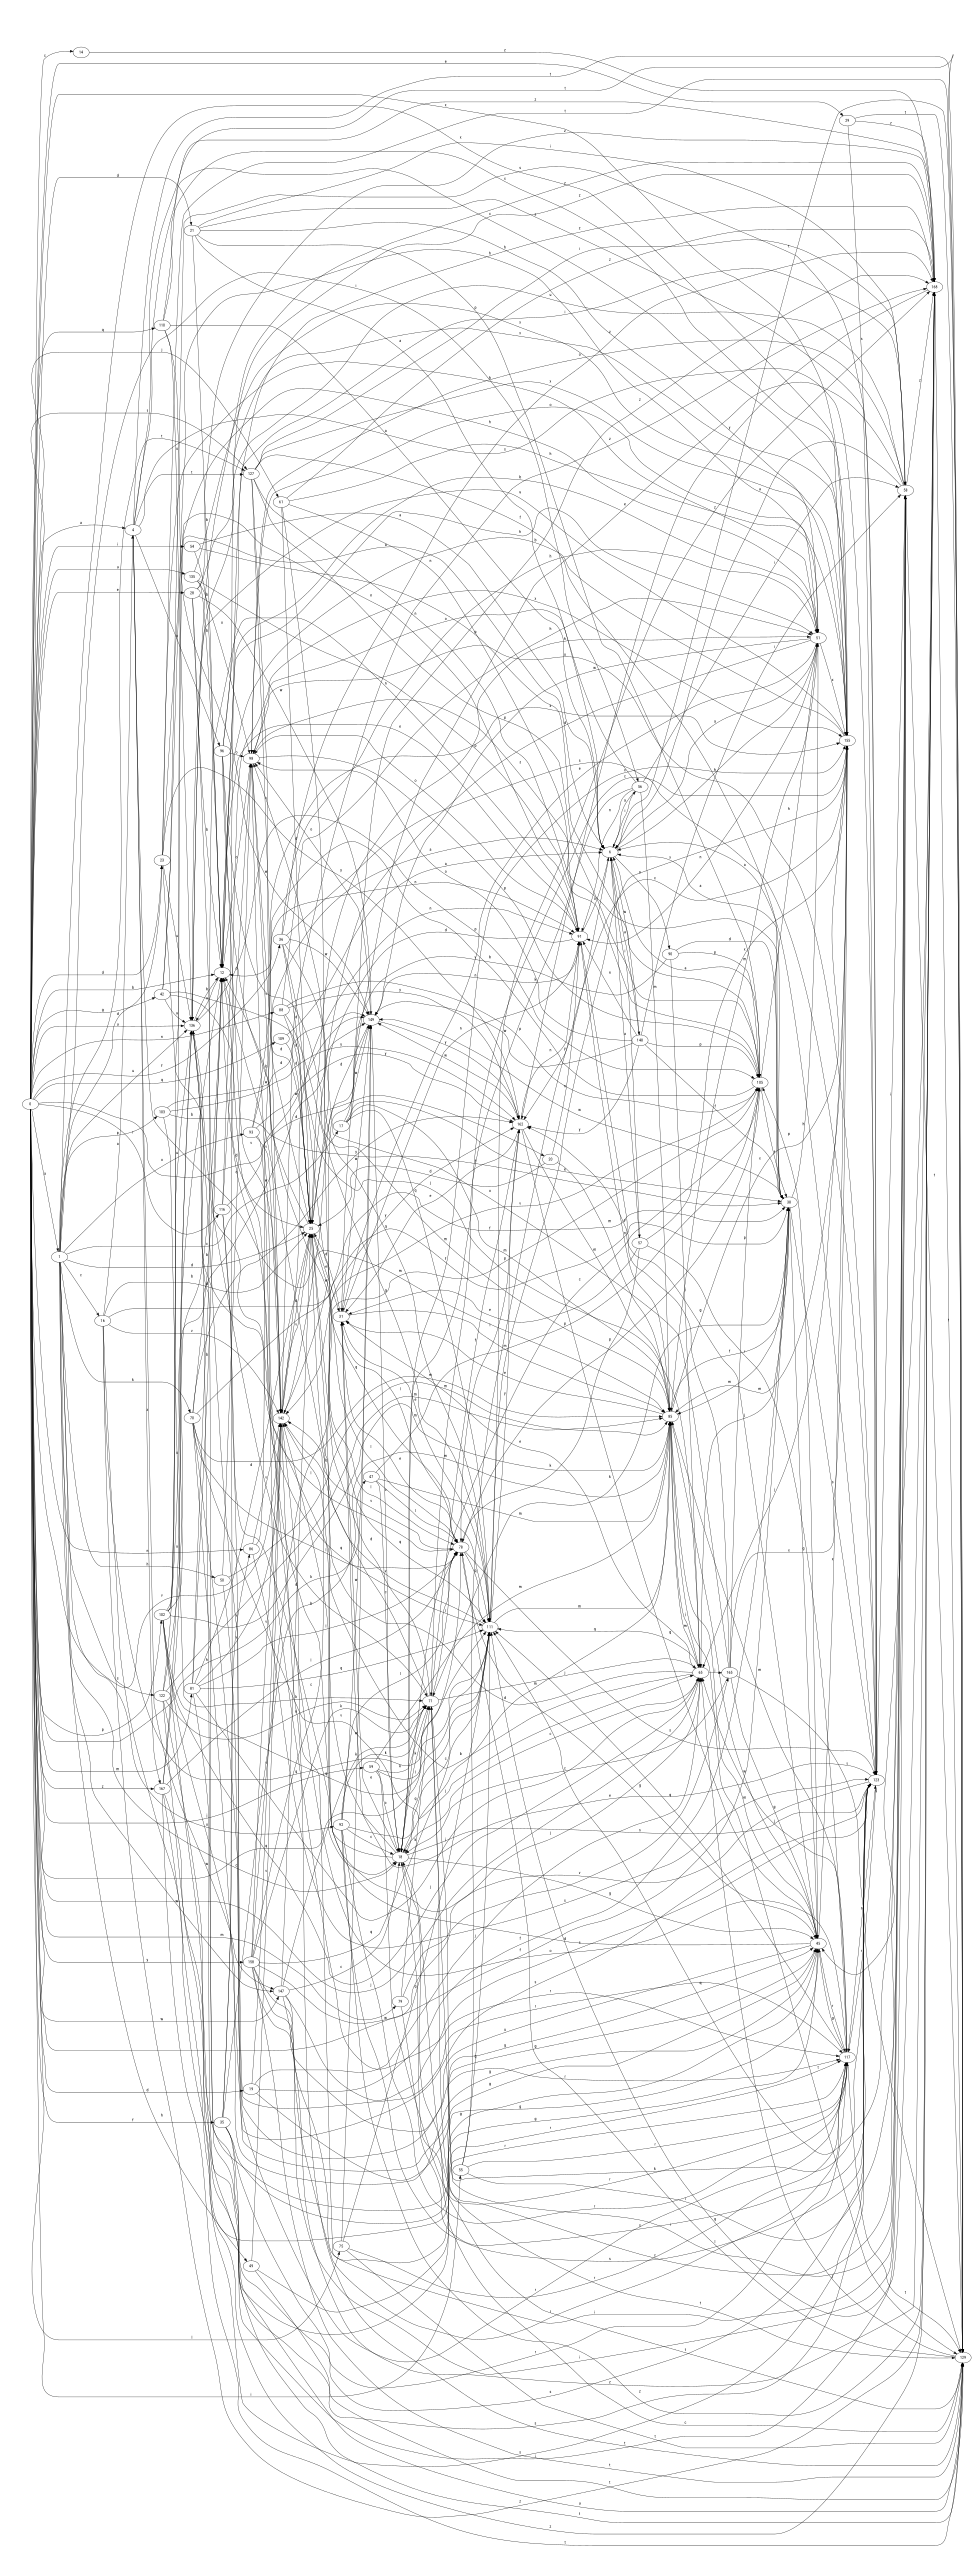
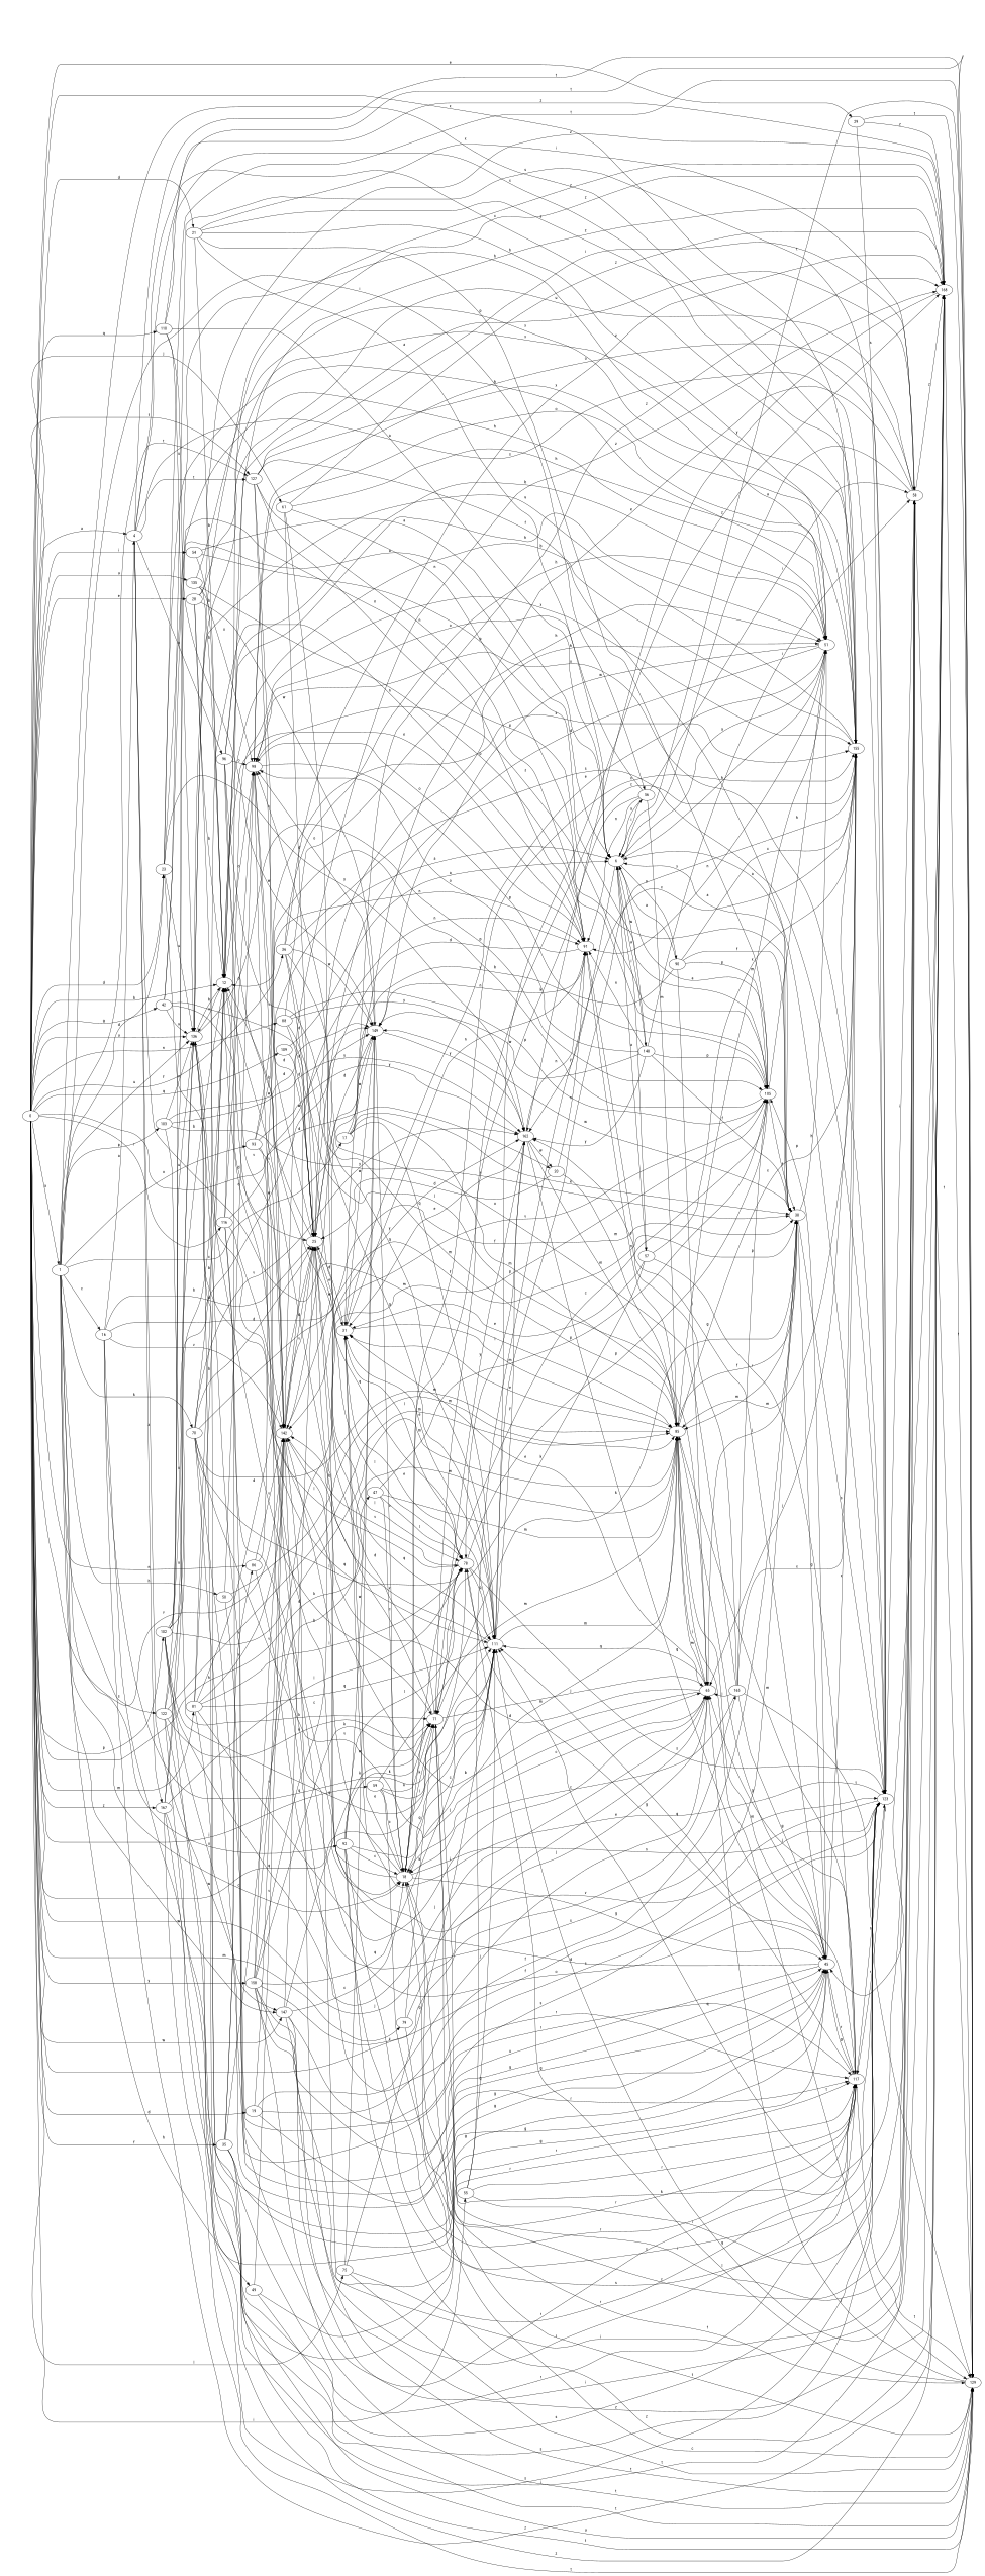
  strict digraph {
    fontname="Roboto Condensed"
    rankdir=LR
    node [fontname="Roboto Condensed"]
    edge [fontname="Roboto Condensed"]
    0
    1
    4
    12
-   14
    19
    20
    21
    23
    28
    29
    35
    36
    42
    47
    54
    55
    59
    61
    65
    75
    79
    81
    86
    88
    102
    109
    110
    111
    116
    127
    135
    136
    142
    147
    155
    158
    165
    167
    16
    17
    18
    25
    49
    50
    56
    70
    92
    93
    103
    122
    85
    96
    123
    129
    168
    51
    91
    98
    38
    45
    6
    58
    105
    162
    78
    149
    71
    117
    31
    57
    90
    148
    0 -> 1 [label=a]
    0 -> 4 [label=a]
    0 -> 12 [label=b]
-   0 -> 14 [label=c]
    0 -> 19 [label=d]
    0 -> 20 [label=d]
    0 -> 21 [label=d]
    0 -> 23 [label=d]
    0 -> 28 [label=e]
    0 -> 29 [label=e]
    0 -> 35 [label=f]
    0 -> 36 [label=f]
    0 -> 42 [label=g]
    0 -> 47 [label=h]
    0 -> 54 [label=i]
    0 -> 55 [label=i]
    0 -> 59 [label=j]
    0 -> 61 [label=j]
    0 -> 65 [label=j]
    0 -> 75 [label=l]
    0 -> 79 [label=m]
    0 -> 81 [label=m]
    0 -> 86 [label=n]
    0 -> 88 [label=n]
    0 -> 102 [label=p]
    0 -> 109 [label=q]
    0 -> 110 [label=q]
    0 -> 111 [label=q]
    0 -> 116 [label=r]
    0 -> 127 [label=t]
    0 -> 135 [label=u]
    0 -> 136 [label=u]
    0 -> 142 [label=v]
    0 -> 147 [label=w]
    0 -> 155 [label=x]
    0 -> 158 [label=y]
-   0 -> 165 [label=w]
+   0 -> 165 [label=z]
    0 -> 167 [label=z]
    1 -> 23 [label=d]
    1 -> 127 [label=t]
    1 -> 136 [label=u]
    1 -> 147 [label=w]
    1 -> 155 [label=x]
    1 -> 16 [label=c]
    1 -> 17 [label=c]
    1 -> 18 [label=c]
-   1 -> 25 [label=d]
+   70 -> 25 [label=d]
    1 -> 49 [label=h]
    1 -> 50 [label=h]
    1 -> 56 [label=i]
    1 -> 70 [label=k]
    1 -> 92 [label=o]
    1 -> 93 [label=o]
    1 -> 103 [label=p]
    1 -> 122 [label=s]
    4 -> 127 [label=t]
    4 -> 147 [label=w]
    4 -> 155 [label=x]
    4 -> 167 [label=z]
    4 -> 85 [label=m]
    4 -> 96 [label=o]
    4 -> 123 [label=s]
    4 -> 129 [label=t]
    4 -> 168 [label=z]
    12 -> 136 [label=u]
    12 -> 51 [label=h]
    12 -> 91 [label=n]
    12 -> 98 [label=o]
-   14 -> 168 [label=z]
    19 -> 65 [label=j]
    19 -> 142 [label=v]
    19 -> 38 [label=f]
    19 -> 45 [label=g]
    20 -> 25 [label=d]
    20 -> 85 [label=m]
    20 -> 91 [label=n]
    21 -> 12 [label=b]
    21 -> 123 [label=s]
    21 -> 51 [label=h]
    21 -> 6 [label=a]
    21 -> 58 [label=i]
    21 -> 105 [label=p]
    23 -> 136 [label=u]
    23 -> 129 [label=t]
    23 -> 51 [label=h]
    23 -> 91 [label=n]
    23 -> 162 [label=y]
    23 -> 78 [label=l]
    28 -> 12 [label=b]
    28 -> 155 [label=x]
    28 -> 168 [label=z]
    28 -> 149 [label=w]
    28 -> 71 [label=k]
    29 -> 123 [label=s]
    29 -> 129 [label=t]
    29 -> 168 [label=z]
    35 -> 86 [label=v]
    35 -> 155 [label=x]
    35 -> 85 [label=m]
    35 -> 123 [label=s]
    35 -> 45 [label=g]
    35 -> 117 [label=r]
    36 -> 111 [label=q]
    36 -> 25 [label=d]
    36 -> 123 [label=s]
    36 -> 168 [label=z]
    36 -> 51 [label=h]
    36 -> 78 [label=l]
    36 -> 149 [label=w]
    42 -> 65 [label=j]
    42 -> 136 [label=u]
    42 -> 25 [label=d]
    42 -> 123 [label=s]
    42 -> 51 [label=h]
    47 -> 18 [label=c]
    47 -> 85 [label=m]
    47 -> 105 [label=p]
    47 -> 78 [label=l]
    54 -> 12 [label=b]
    54 -> 6 [label=a]
    54 -> 105 [label=p]
    55 -> 111 [label=q]
    55 -> 155 [label=x]
    55 -> 58 [label=i]
    55 -> 117 [label=r]
    59 -> 18 [label=c]
    59 -> 85 [label=m]
    59 -> 78 [label=l]
    59 -> 71 [label=k]
    59 -> 117 [label=r]
    61 -> 25 [label=d]
    61 -> 168 [label=z]
    61 -> 51 [label=h]
    61 -> 91 [label=n]
    61 -> 78 [label=l]
    65 -> 12 [label=b]
    65 -> 111 [label=q]
    65 -> 18 [label=c]
    65 -> 25 [label=d]
    65 -> 85 [label=m]
    65 -> 31 [label=e]
    75 -> 111 [label=q]
    75 -> 129 [label=t]
    75 -> 149 [label=w]
    75 -> 117 [label=r]
    79 -> 65 [label=j]
    79 -> 123 [label=s]
    79 -> 71 [label=k]
    81 -> 12 [label=b]
    81 -> 65 [label=j]
    81 -> 111 [label=q]
    81 -> 142 [label=v]
    81 -> 25 [label=d]
    81 -> 123 [label=s]
    81 -> 91 [label=n]
    81 -> 78 [label=l]
    86 -> 142 [label=v]
    86 -> 123 [label=s]
    86 -> 6 [label=a]
    88 -> 111 [label=q]
    88 -> 25 [label=d]
    88 -> 51 [label=h]
    88 -> 105 [label=p]
    88 -> 162 [label=y]
    102 -> 65 [label=j]
    102 -> 111 [label=q]
    102 -> 136 [label=u]
    102 -> 85 [label=m]
    102 -> 51 [label=h]
    102 -> 45 [label=g]
    102 -> 6 [label=a]
    102 -> 58 [label=i]
    102 -> 149 [label=w]
    109 -> 25 [label=d]
    109 -> 6 [label=a]
    110 -> 136 [label=u]
    110 -> 155 [label=x]
    110 -> 129 [label=t]
    110 -> 6 [label=a]
    110 -> 149 [label=w]
    111 -> 142 [label=v]
    111 -> 155 [label=x]
    111 -> 18 [label=c]
    111 -> 85 [label=m]
    111 -> 168 [label=z]
    111 -> 162 [label=y]
    111 -> 31 [label=e]
+   116 -> 142 [label=v]
    116 -> 18 [label=c]
    116 -> 168 [label=z]
    116 -> 98 [label=o]
    116 -> 149 [label=w]
    116 -> 117 [label=r]
    127 -> 142 [label=v]
    127 -> 155 [label=x]
    127 -> 25 [label=d]
    127 -> 91 [label=n]
    127 -> 38 [label=f]
    127 -> 58 [label=i]
    127 -> 105 [label=p]
    135 -> 12 [label=b]
    135 -> 155 [label=x]
    135 -> 98 [label=o]
    135 -> 105 [label=p]
    136 -> 12 [label=b]
    136 -> 111 [label=q]
    136 -> 129 [label=t]
    136 -> 168 [label=z]
    136 -> 105 [label=p]
    142 -> 25 [label=d]
    142 -> 129 [label=t]
    142 -> 168 [label=z]
    142 -> 91 [label=n]
    142 -> 58 [label=i]
    142 -> 149 [label=w]
    147 -> 18 [label=c]
    147 -> 25 [label=d]
    147 -> 123 [label=s]
    147 -> 168 [label=z]
    147 -> 71 [label=k]
    147 -> 117 [label=r]
    155 -> 12 [label=b]
    155 -> 65 [label=j]
    155 -> 136 [label=u]
    155 -> 18 [label=c]
    155 -> 85 [label=m]
    155 -> 98 [label=o]
    158 -> 111 [label=q]
    158 -> 142 [label=v]
    158 -> 129 [label=t]
    158 -> 38 [label=f]
    158 -> 45 [label=g]
    158 -> 58 [label=i]
    158 -> 105 [label=p]
    158 -> 162 [label=y]
    158 -> 71 [label=k]
    158 -> 117 [label=r]
-   65 -> 165 [label=j]
+   165 -> 65 [label=j]
    165 -> 155 [label=x]
    165 -> 18 [label=c]
    165 -> 129 [label=t]
    165 -> 98 [label=o]
    165 -> 45 [label=g]
    165 -> 105 [label=p]
    165 -> 162 [label=y]
    167 -> 12 [label=b]
    167 -> 136 [label=u]
    167 -> 123 [label=s]
    167 -> 129 [label=t]
    167 -> 78 [label=l]
    167 -> 117 [label=r]
    16 -> 4 [label=a]
    16 -> 111 [label=q]
    16 -> 142 [label=v]
    16 -> 25 [label=d]
    16 -> 168 [label=z]
    16 -> 38 [label=f]
    16 -> 45 [label=g]
    17 -> 111 [label=q]
    17 -> 85 [label=m]
    17 -> 168 [label=z]
    17 -> 38 [label=e]
    17 -> 149 [label=w]
    18 -> 12 [label=b]
    18 -> 142 [label=v]
    18 -> 155 [label=x]
    18 -> 85 [label=m]
    18 -> 123 [label=s]
    18 -> 129 [label=t]
    18 -> 45 [label=g]
    18 -> 71 [label=k]
    18 -> 31 [label=e]
    25 -> 12 [label=b]
    25 -> 111 [label=q]
    25 -> 142 [label=v]
    25 -> 51 [label=h]
    25 -> 31 [label=e]
    49 -> 142 [label=v]
    49 -> 129 [label=t]
    49 -> 117 [label=r]
    50 -> 85 [label=m]
    50 -> 98 [label=o]
    50 -> 117 [label=r]
    56 -> 85 [label=m]
    56 -> 91 [label=n]
    56 -> 98 [label=o]
    56 -> 6 [label=a]
    56 -> 58 [label=i]
    56 -> 71 [label=k]
    70 -> 12 [label=b]
    70 -> 65 [label=j]
    70 -> 85 [label=m]
    70 -> 123 [label=s]
    70 -> 38 [label=f]
    70 -> 45 [label=g]
    70 -> 162 [label=y]
    70 -> 78 [label=l]
    92 -> 111 [label=q]
    92 -> 18 [label=c]
    92 -> 123 [label=s]
    92 -> 168 [label=z]
    92 -> 78 [label=l]
    92 -> 149 [label=w]
    92 -> 71 [label=k]
    92 -> 117 [label=r]
    93 -> 142 [label=v]
    93 -> 155 [label=x]
    93 -> 91 [label=n]
    93 -> 162 [label=y]
    93 -> 117 [label=r]
+   103 -> 136 [label=u]
    103 -> 38 [label=f]
    103 -> 162 [label=y]
    103 -> 149 [label=w]
    103 -> 71 [label=k]
    122 -> 12 [label=b]
    122 -> 136 [label=u]
    122 -> 85 [label=m]
    122 -> 168 [label=z]
    122 -> 45 [label=g]
    122 -> 71 [label=k]
    85 -> 65 [label=j]
    85 -> 155 [label=x]
    85 -> 129 [label=t]
    85 -> 91 [label=n]
    85 -> 38 [label=f]
-   85 -> 45 [label=w]
+   85 -> 45 [label=g]
    85 -> 31 [label=e]
    96 -> 111 [label=q]
    96 -> 142 [label=v]
    96 -> 85 [label=m]
    96 -> 168 [label=z]
    96 -> 98 [label=o]
    96 -> 58 [label=i]
    123 -> 142 [label=v]
    123 -> 98 [label=o]
    123 -> 6 [label=a]
    123 -> 58 [label=i]
    123 -> 71 [label=k]
    123 -> 117 [label=r]
    123 -> 31 [label=e]
    129 -> 65 [label=j]
    129 -> 136 [label=u]
    129 -> 18 [label=c]
    129 -> 78 [label=l]
    168 -> 111 [label=q]
    168 -> 129 [label=t]
    168 -> 45 [label=g]
    168 -> 162 [label=y]
    51 -> 12 [label=b]
    51 -> 25 [label=d]
    51 -> 85 [label=m]
    51 -> 91 [label=n]
    51 -> 6 [label=a]
    51 -> 149 [label=w]
    51 -> 31 [label=e]
    91 -> 25 [label=d]
    91 -> 98 [label=o]
    91 -> 45 [label=g]
    98 -> 142 [label=v]
    98 -> 25 [label=d]
    98 -> 38 [label=f]
    98 -> 105 [label=p]
    38 -> 65 [label=j]
    38 -> 85 [label=m]
    38 -> 123 [label=s]
    38 -> 51 [label=h]
    38 -> 45 [label=g]
    38 -> 6 [label=a]
    38 -> 149 [label=w]
    38 -> 71 [label=k]
    45 -> 136 [label=u]
    45 -> 155 [label=x]
    45 -> 25 [label=d]
    45 -> 85 [label=m]
    45 -> 105 [label=p]
    45 -> 117 [label=r]
    6 -> 56 [label=i]
    6 -> 129 [label=t]
    6 -> 51 [label=h]
    6 -> 162 [label=y]
    6 -> 57 [label=i]
    6 -> 90 [label=n]
    6 -> 148 [label=w]
    58 -> 111 [label=q]
    58 -> 136 [label=u]
    58 -> 18 [label=c]
    58 -> 129 [label=t]
    58 -> 168 [label=z]
    58 -> 98 [label=o]
    58 -> 6 [label=a]
    58 -> 31 [label=e]
    105 -> 12 [label=b]
    105 -> 142 [label=v]
    105 -> 18 [label=c]
    105 -> 51 [label=h]
    105 -> 38 [label=f]
    105 -> 6 [label=a]
    162 -> 85 [label=m]
    162 -> 91 [label=n]
    162 -> 45 [label=g]
    162 -> 78 [label=l]
-   162 -> 149 [label=w]
+   162 -> 20 [label=w]
    162 -> 31 [label=e]
    78 -> 111 [label=q]
    78 -> 142 [label=v]
    78 -> 123 [label=s]
    78 -> 45 [label=g]
    78 -> 105 [label=p]
    78 -> 31 [label=e]
    149 -> 18 [label=c]
    149 -> 25 [label=d]
    149 -> 91 [label=n]
    149 -> 98 [label=o]
    149 -> 162 [label=y]
    71 -> 12 [label=b]
    71 -> 65 [label=j]
    71 -> 25 [label=d]
    71 -> 129 [label=t]
    71 -> 58 [label=i]
-   71 -> 162 [label=f]
+   71 -> 162 [label=y]
    71 -> 78 [label=l]
    117 -> 65 [label=j]
    117 -> 111 [label=q]
    117 -> 85 [label=m]
    117 -> 123 [label=s]
    117 -> 129 [label=t]
    117 -> 98 [label=o]
    117 -> 45 [label=g]
    31 -> 25 [label=d]
    31 -> 85 [label=m]
    31 -> 91 [label=n]
    31 -> 78 [label=l]
    31 -> 149 [label=w]
    57 -> 155 [label=x]
    57 -> 6 [label=a]
-   57 -> 78 [label=k]
+   57 -> 71 [label=k]
    57 -> 117 [label=r]
    57 -> 31 [label=e]
    90 -> 65 [label=j]
    90 -> 142 [label=v]
-   51 -> 155 [label=x]
-   90 -> 38 [label=d]
-   91 -> 6 [label=a]
+   90 -> 155 [label=x]
+   90 -> 38 [label=f]
+   90 -> 6 [label=a]
    90 -> 105 [label=p]
    148 -> 91 [label=n]
    148 -> 98 [label=o]
    148 -> 38 [label=f]
    148 -> 6 [label=a]
    148 -> 58 [label=i]
    148 -> 105 [label=p]
    148 -> 162 [label=y]
    148 -> 149 [label=w]
  }
